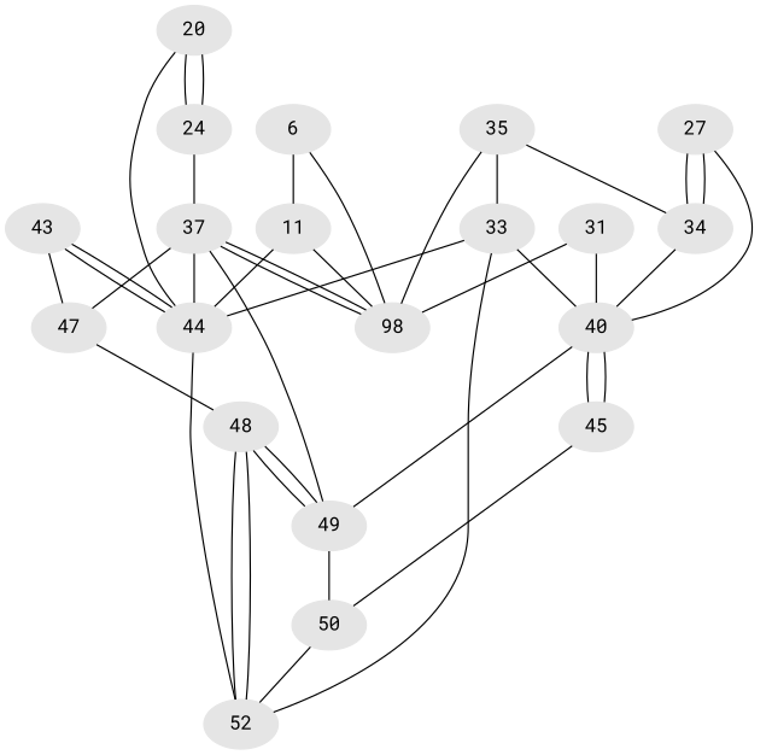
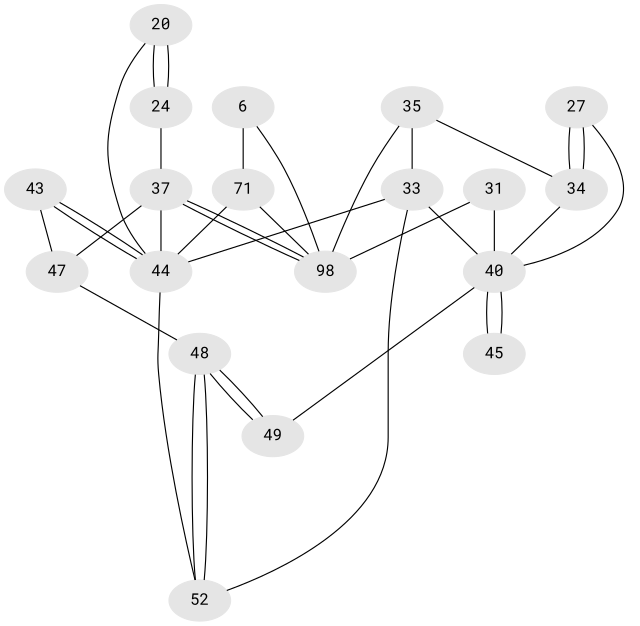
  graph {
    fontname="Roboto Mono"
    node [color=gray90 fontname="Roboto Mono" style=filled]
    edge [fontname="Roboto Mono"]
-   11 [super="+10+9"]
+   11 [super="+10+9" label=71]
    6
    n3 [label=98 super="+17+18+16"]
    44 [super="+21+22+13+23+41"]
    52 [super="+51"]
    n6 [label=35 super="+14+8"]
    n7 [label=33 super="+4"]
    34 [super="+26"]
    40 [super="+32+33"]
    20
    24 [super="+19"]
    37 [super="+36+35+25"]
    47 [super="+46"]
    49 [super="+39"]
    27
    45
    31
    48
-   50
    43 [super="+42"]
    11 -- n3
    11 -- 44 [weight=3]
    6 -- 11 [weight=2]
    6 -- n3
    44 -- 52
    n6 -- n3 [weight=2]
    n6 -- n7 [weight=2]
    n6 -- 34
    n7 -- 44 [weight=2]
    n7 -- 52
    n7 -- 40
    34 -- 40
    40 -- 49
    40 -- 45 [weight=2]
    40 -- 45
    20 -- 44
    20 -- 24 [weight=2]
    20 -- 24
    24 -- 37
    37 -- n3 [weight=2]
    37 -- n3
    37 -- 44
    37 -- 47
-   37 -- 49
    47 -- 48
-   49 -- 50
    27 -- 34 [weight=2]
    27 -- 34
    27 -- 40
-   45 -- 50
    31 -- n3 [weight=2]
    31 -- 40
    48 -- 52
    48 -- 52
    48 -- 49
    48 -- 49
-   50 -- 52
    43 -- 44 [weight=2]
    43 -- 44
    43 -- 47 [weight=2]
  }
